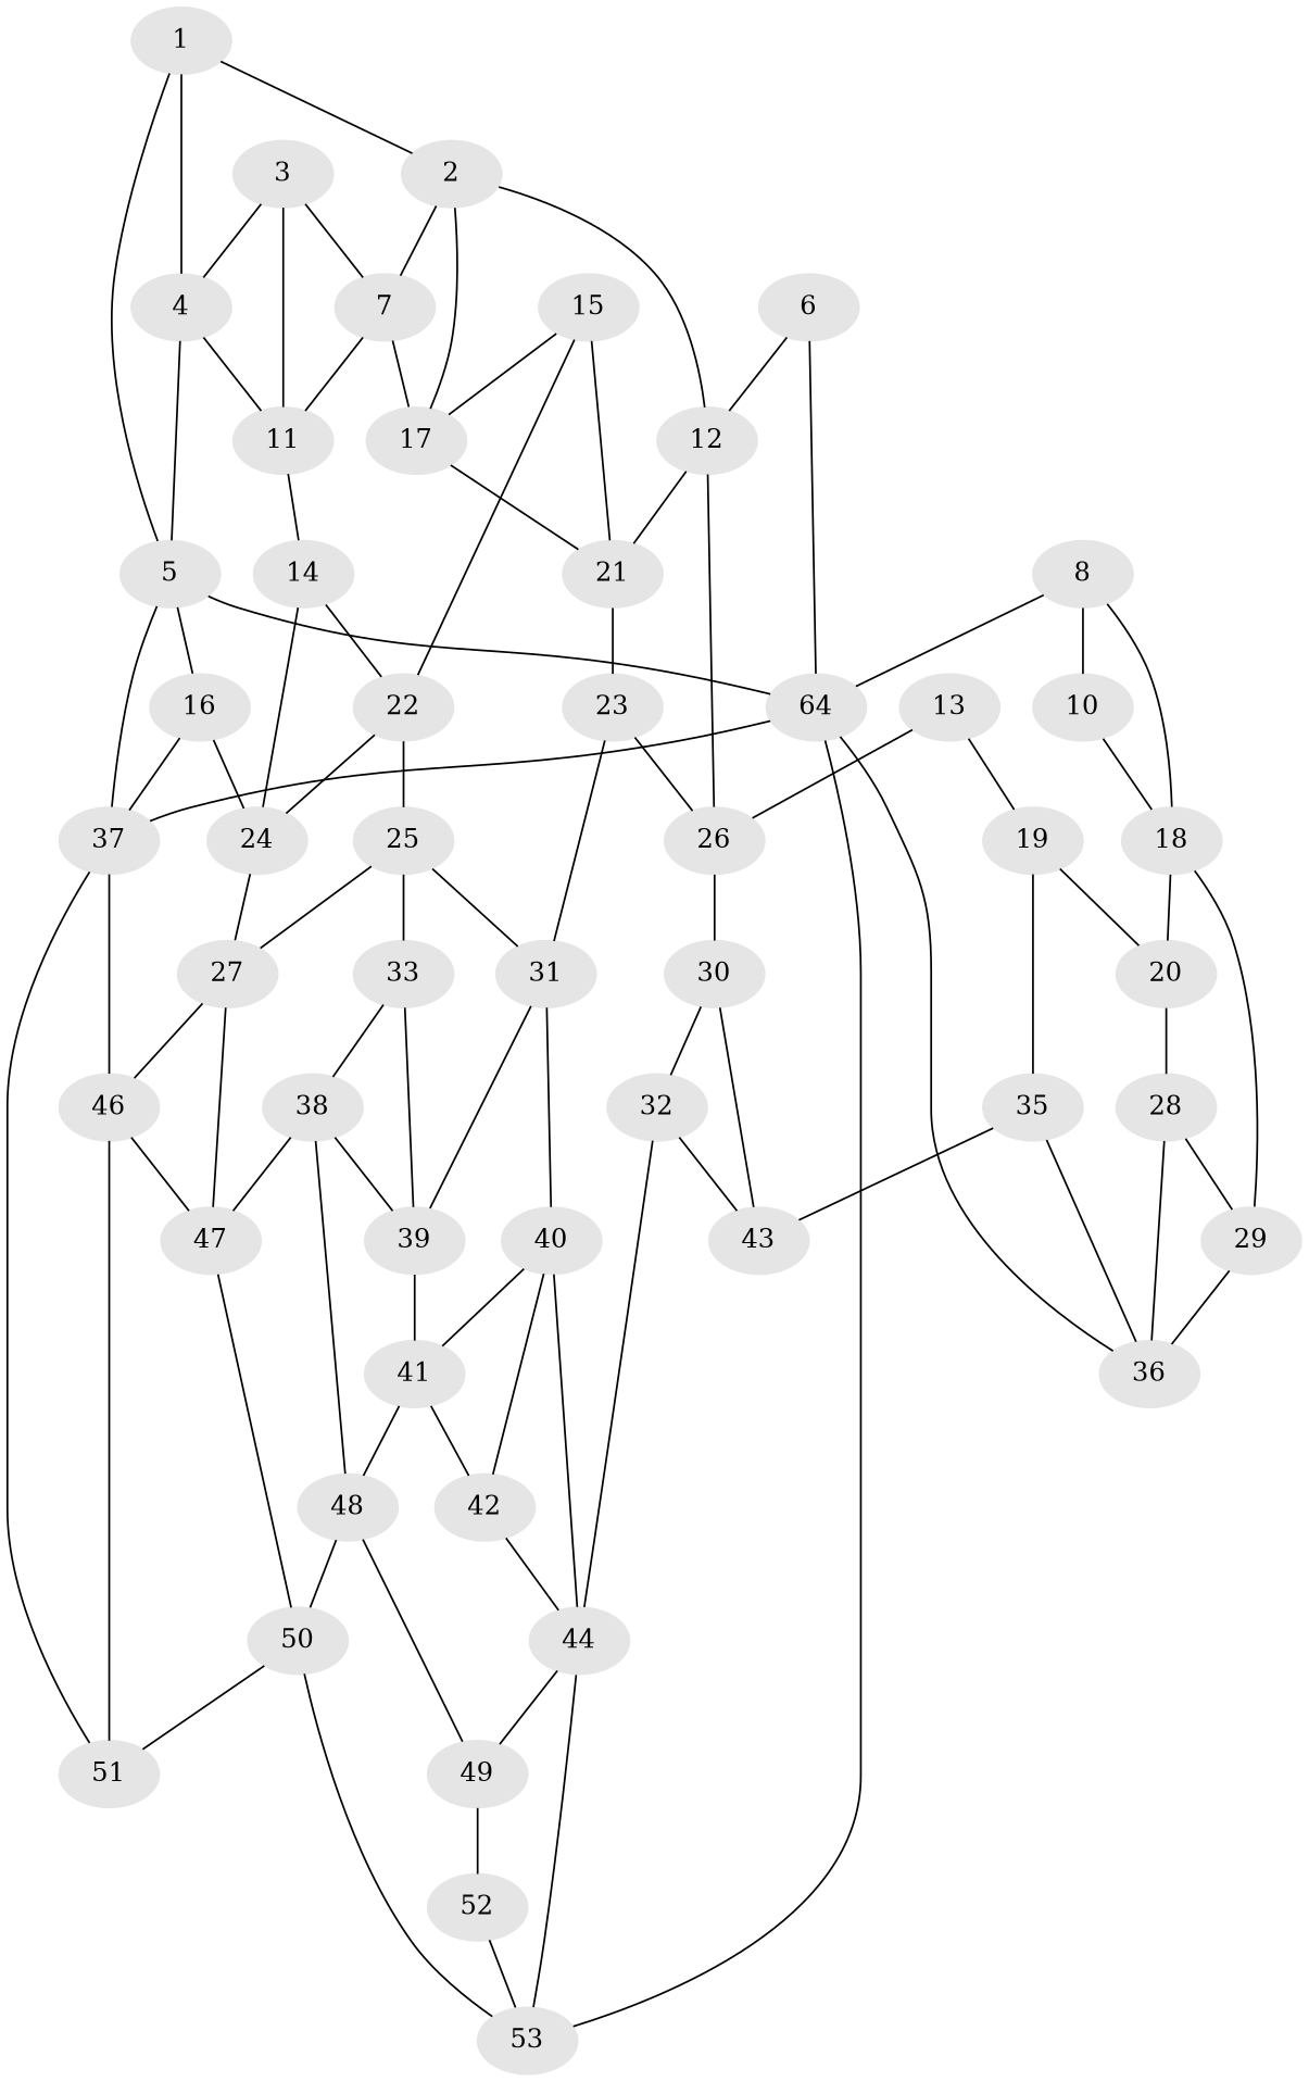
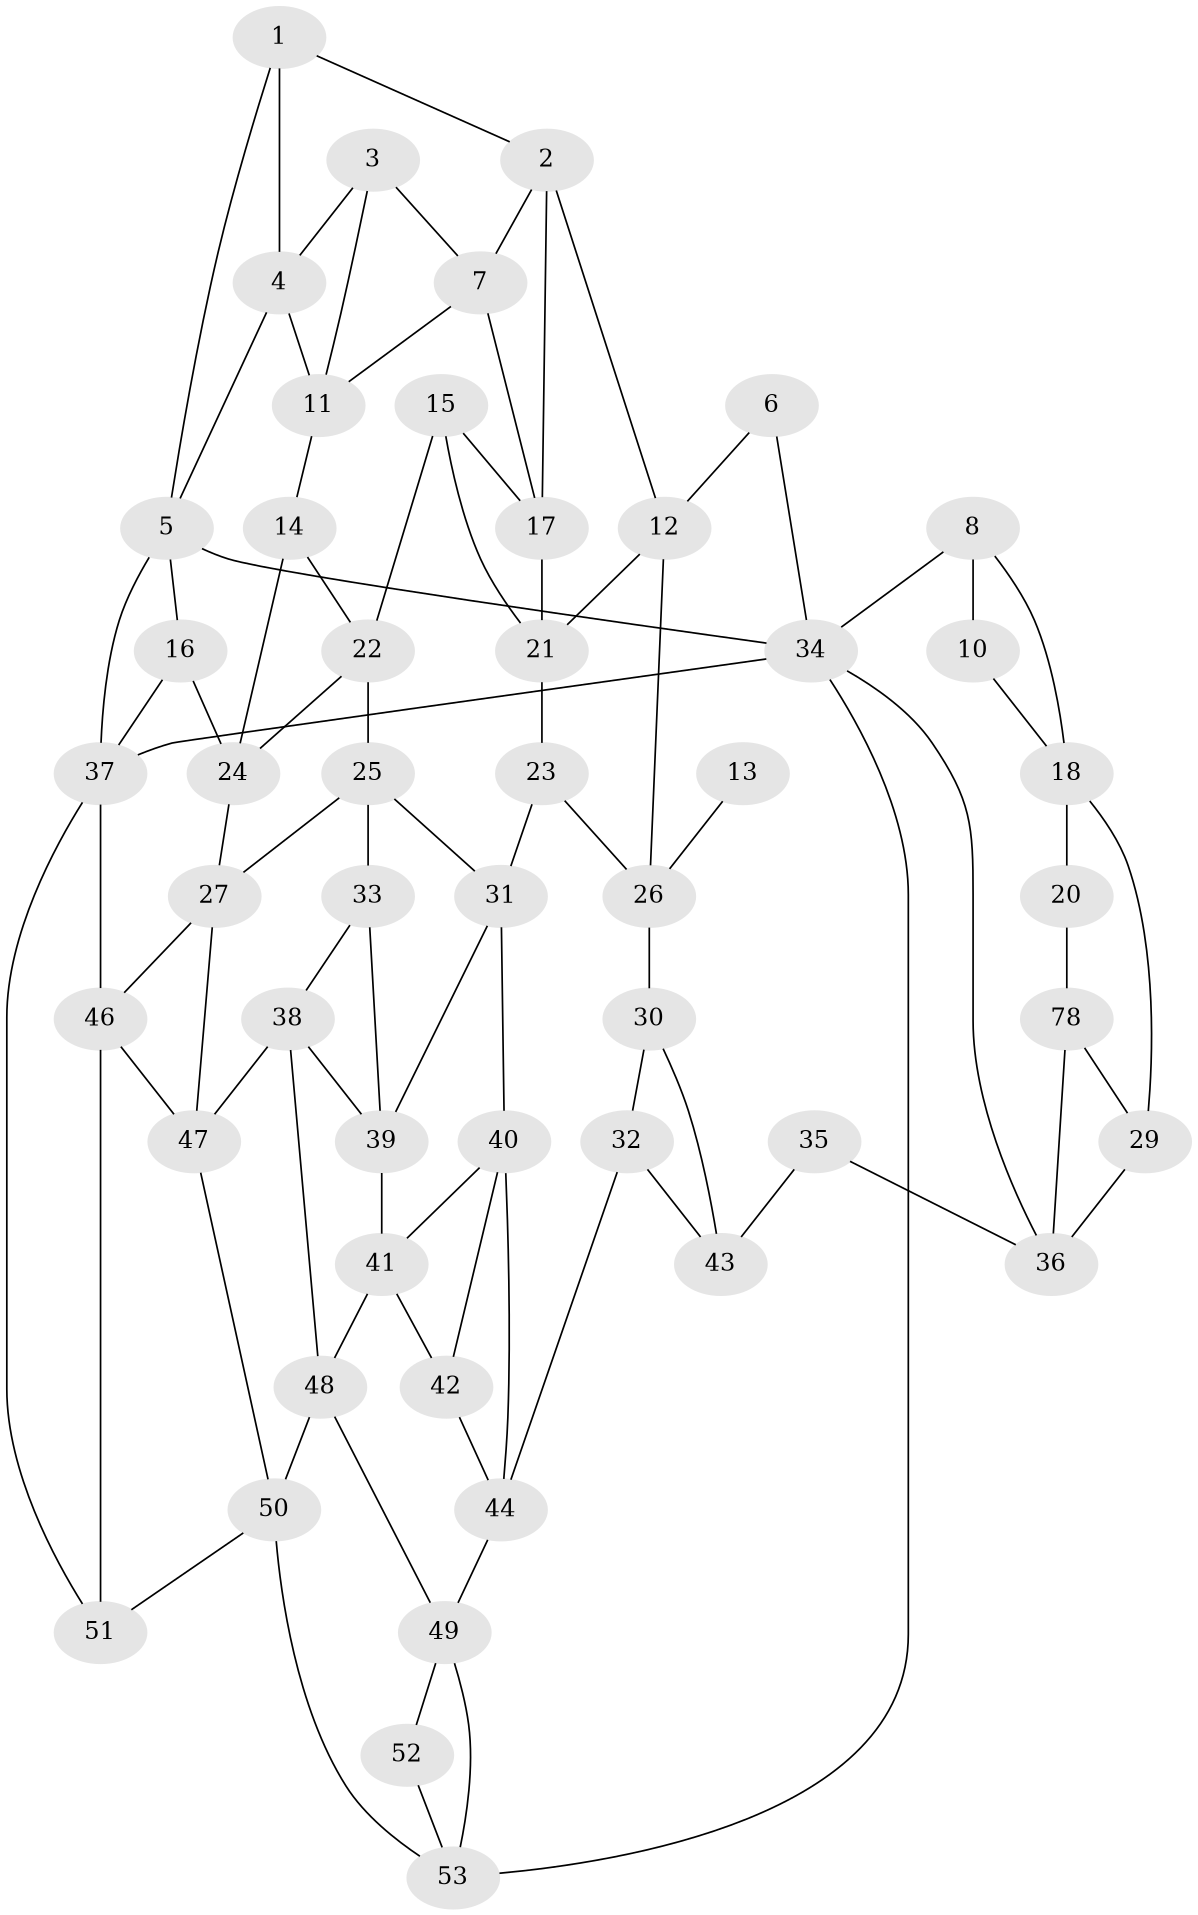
  graph {
    node [color=gray90 style=filled]
    edge [weight=1.0]
    1
    2
    4
    5
    7
    12
    17
    11
    16
-   34 [label=64]
+   34
    37
    21
    26
    3
    14
    24
    36
    53
    46
    51
    6
    8
    10
    18
    20
    29
-   19
    35
    22
    23
    30
    13
    32
    43
    25
    27
    15
-   28
+   28 [label=78]
    31
    33
    39
    40
    47
    38
    50
    44
    41
    42
    49
    48
    52
    1 -- 2
    1 -- 4
    1 -- 5
    2 -- 7
    2 -- 12
    2 -- 17
    4 -- 5
    4 -- 11
    5 -- 16
    5 -- 34
    5 -- 37
    7 -- 17
    7 -- 11
    12 -- 21
    12 -- 26
    17 -- 21
    11 -- 14
    16 -- 37
    16 -- 24
    34 -- 37
    34 -- 36
    34 -- 53
    37 -- 46
    37 -- 51
    21 -- 23
    26 -- 30
    3 -- 4
    3 -- 7
    3 -- 11
    14 -- 24
    14 -- 22
    24 -- 27
    46 -- 51
    46 -- 47
    6 -- 12
    6 -- 34
    8 -- 34
    8 -- 10
    8 -- 18
    10 -- 18
    18 -- 20
    18 -- 29
    20 -- 28
    29 -- 36
-   19 -- 20
-   19 -- 35
    35 -- 36
    35 -- 43
    22 -- 24
    22 -- 25
    23 -- 26
    23 -- 31
    30 -- 32
    30 -- 43
    13 -- 26
-   13 -- 19
    32 -- 43
    32 -- 44
    25 -- 27
    25 -- 31
    25 -- 33
    27 -- 46
    27 -- 47
    15 -- 17
    15 -- 21
    15 -- 22
    28 -- 36 [weight=2.0]
    28 -- 29
    31 -- 39
    31 -- 40
    33 -- 39
    33 -- 38
    39 -- 41
    40 -- 44
    40 -- 41
    40 -- 42
    47 -- 50
    38 -- 39
    38 -- 47
    38 -- 48
    50 -- 53
    50 -- 51
    44 -- 49
    41 -- 42
    41 -- 48
    42 -- 44
-   44 -- 53
+   49 -- 53
    49 -- 52
    48 -- 50
    48 -- 49
    52 -- 53
  }
